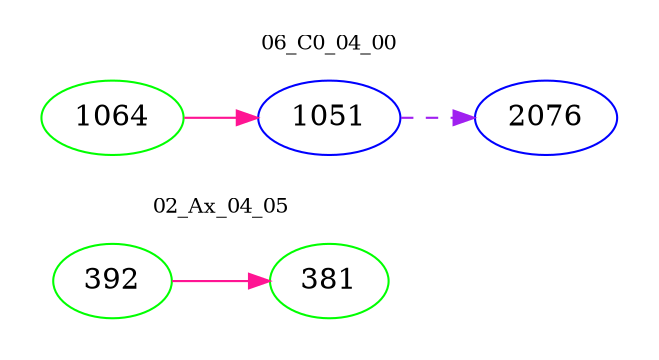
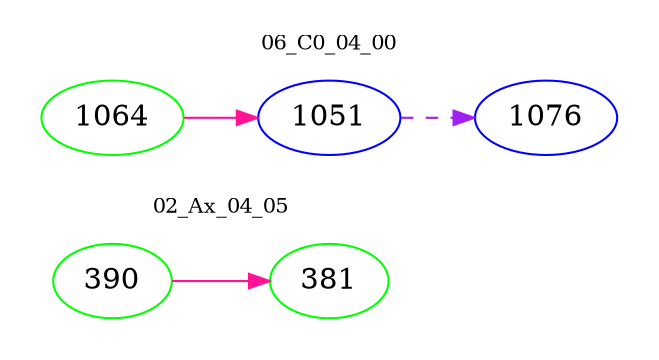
  digraph {
    rankdir=LR
    node [color=green]
    edge [color=deeppink style=solid]
-   n1 [label=392]
+   n1 [label=390]
    n2 [label=381]
    n3 [label=1064]
    n4 [color=blue label=1051]
-   n5 [color=blue label=2076]
+   n5 [color=blue label=1076]
    subgraph cluster_1 {
      color=white
      fontsize=10
      label="02_Ax_04_05"
      n1
      n2
    }
    subgraph cluster_2 {
      color=white
      fontsize=10
      label="06_C0_04_00"
      n3
      n4
      n5
    }
    n1 -> n2
    n3 -> n4
    n4 -> n5 [color=purple style=dashed]
  }
